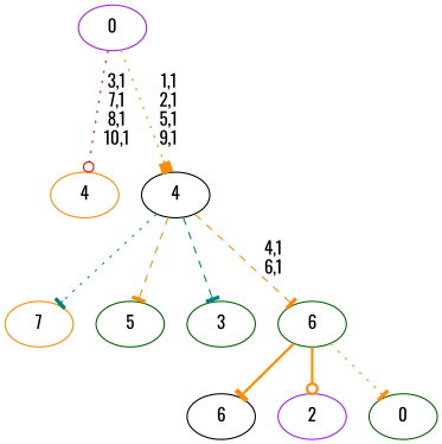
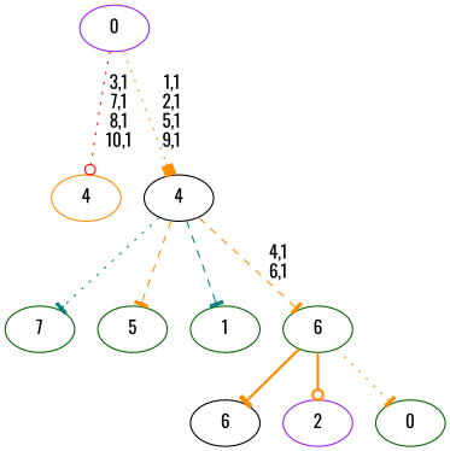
  digraph {
    fontname=Oswald
    node [color=darkgreen fontname=Oswald]
    edge [arrowhead=tee color=darkorange fontname=Oswald style=dotted]
-   n1 [color=darkorange label=7]
+   n1 [label=7]
    n2 [color=black label=6]
    n3 [label=5]
    n4 [color=darkorange label=4]
    n5 [color=purple label=2]
-   n6 [label=3]
+   n6 [label=1]
    n7 [label=0]
    6
    4 [color=black]
    0 [color=purple]
    6 -> n2 [style=bold]
    6 -> n5 [arrowhead=odot style=bold]
    6 -> n7
    4 -> n1 [color=teal]
    4 -> n3 [style=dashed]
    4 -> n6 [color=teal style=dashed]
    4 -> 6 [label="4,1\n6,1" style=dashed]
    0 -> n4 [arrowhead=odot color=red label="3,1\n7,1\n8,1\n10,1"]
    0 -> 4 [arrowhead=box label="1,1\n2,1\n5,1\n9,1"]
  }
